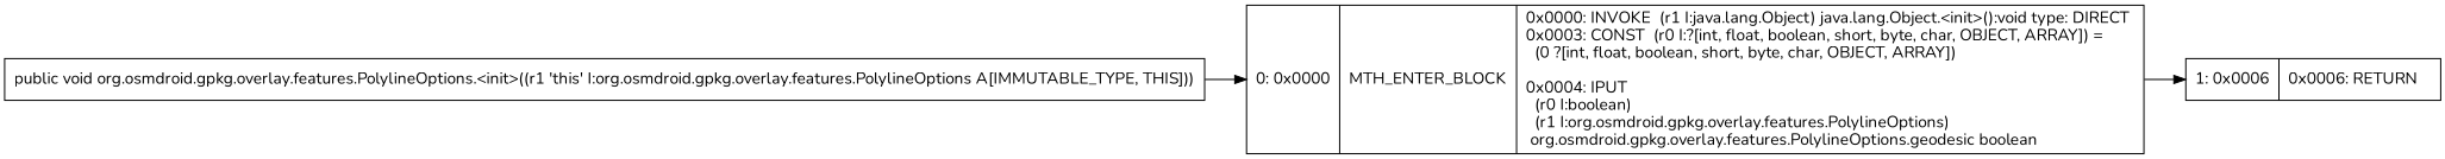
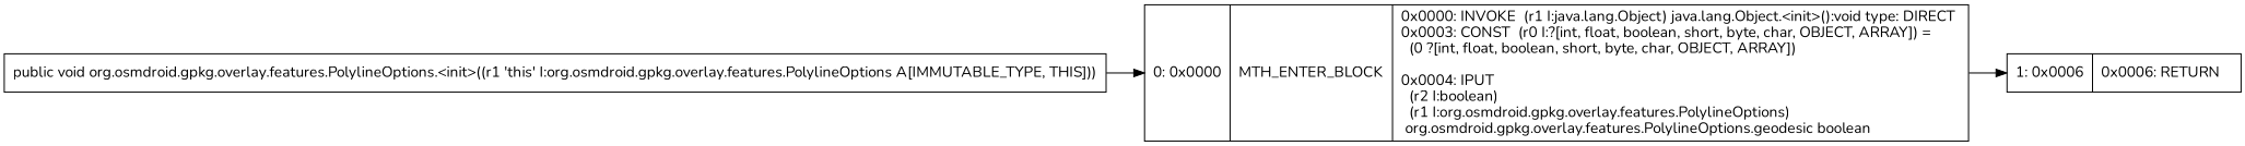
  digraph {
    rankdir=LR
    fontname=Nunito
    node [shape=record fontname=Nunito]
    edge [fontname=Nunito]
-   n1 [label="{0\:\ 0x0000|MTH_ENTER_BLOCK\l|0x0000: INVOKE  (r1 I:java.lang.Object) java.lang.Object.\<init\>():void type: DIRECT \l0x0003: CONST  (r0 I:?[int, float, boolean, short, byte, char, OBJECT, ARRAY]) = \l  (0 ?[int, float, boolean, short, byte, char, OBJECT, ARRAY])\l \l0x0004: IPUT  \l  (r0 I:boolean)\l  (r1 I:org.osmdroid.gpkg.overlay.features.PolylineOptions)\l org.osmdroid.gpkg.overlay.features.PolylineOptions.geodesic boolean \l}"]
+   n1 [label="{0\:\ 0x0000|MTH_ENTER_BLOCK\l|0x0000: INVOKE  (r1 I:java.lang.Object) java.lang.Object.\<init\>():void type: DIRECT \l0x0003: CONST  (r0 I:?[int, float, boolean, short, byte, char, OBJECT, ARRAY]) = \l  (0 ?[int, float, boolean, short, byte, char, OBJECT, ARRAY])\l \l0x0004: IPUT  \l  (r2 I:boolean)\l  (r1 I:org.osmdroid.gpkg.overlay.features.PolylineOptions)\l org.osmdroid.gpkg.overlay.features.PolylineOptions.geodesic boolean \l}"]
    n2 [label="{1\:\ 0x0006|0x0006: RETURN   \l}"]
    n3 [label="{public void org.osmdroid.gpkg.overlay.features.PolylineOptions.\<init\>((r1 'this' I:org.osmdroid.gpkg.overlay.features.PolylineOptions A[IMMUTABLE_TYPE, THIS])) }"]
    n1 -> n2
    n3 -> n1
  }
